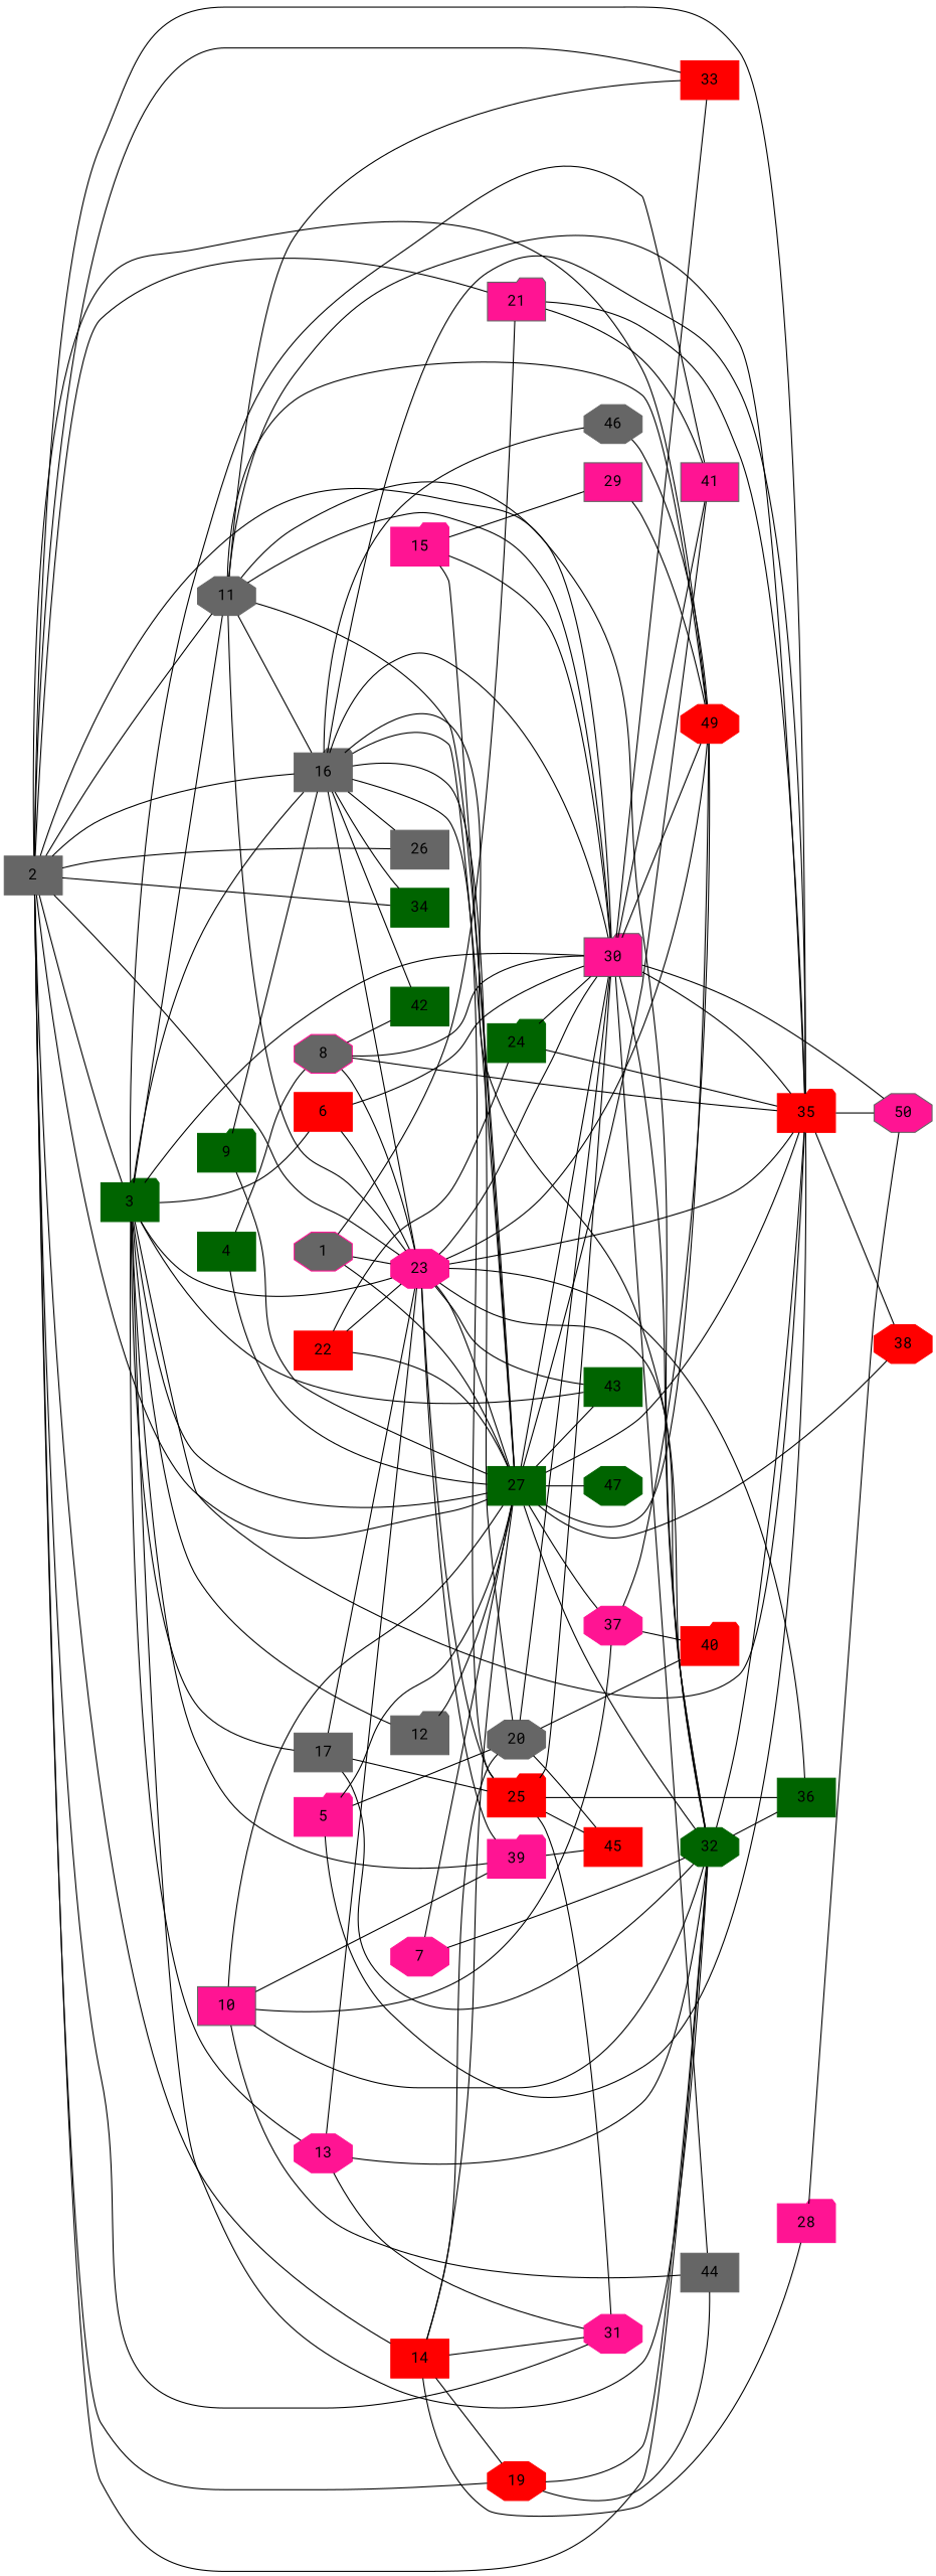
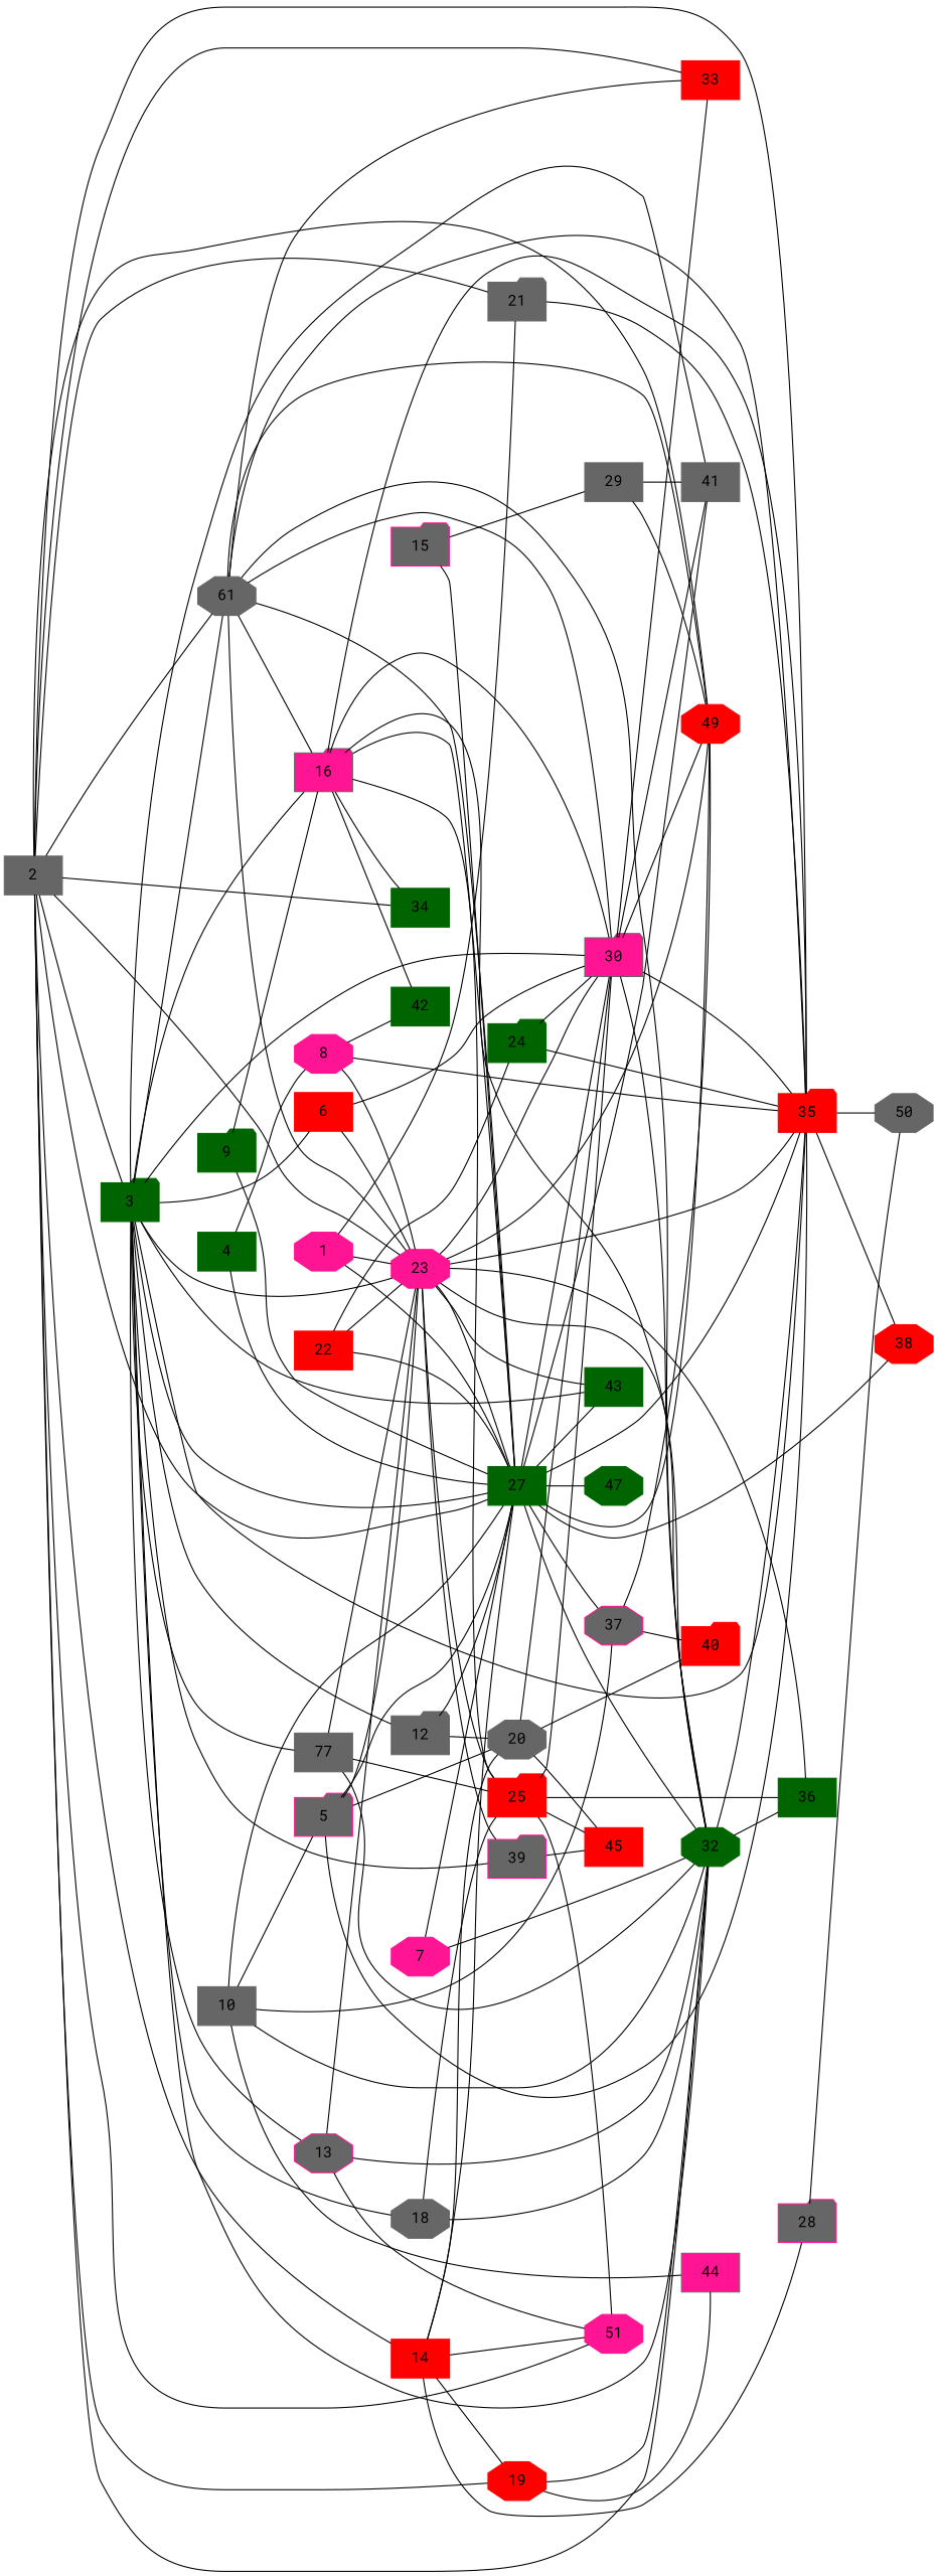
  graph {
    fontname="Roboto Mono"
    rankdir=LR
    node [color=gray40 fontname="Roboto Mono" shape=box style=filled]
    edge [fontname="Roboto Mono" weight=1.0]
-   1 [color=deeppink shape=octagon fillcolor=gray40]
-   21 [shape=folder fillcolor=deeppink]
+   1 [color=deeppink shape=octagon]
+   21 [shape=folder]
    23 [color=deeppink shape=octagon]
    27 [color=darkgreen]
    35 [color=red shape=folder]
    30 [fillcolor=deeppink shape=folder]
    32 [color=darkgreen shape=octagon]
    49 [color=red shape=octagon]
-   39 [color=deeppink shape=folder]
+   39 [color=deeppink shape=folder fillcolor=gray40]
    43 [color=darkgreen]
    25 [color=red shape=folder]
    36 [color=darkgreen]
-   41 [fillcolor=deeppink]
-   37 [color=deeppink shape=octagon]
+   41
+   37 [color=deeppink shape=octagon fillcolor=gray40]
    38 [color=red shape=octagon]
    47 [color=darkgreen shape=octagon]
    2
    3 [color=darkgreen shape=folder]
-   11 [shape=octagon]
+   11 [shape=octagon label=61]
    14 [color=red]
-   16 [shape=folder]
+   16 [shape=folder fillcolor=deeppink]
    19 [color=red shape=octagon]
-   26
    33 [color=red]
    34 [color=darkgreen]
-   31 [color=deeppink shape=octagon]
+   31 [color=deeppink shape=octagon label=51]
    6 [color=red]
    12 [shape=folder]
-   13 [color=deeppink shape=octagon]
-   17
-   28 [color=deeppink shape=folder]
+   13 [color=deeppink shape=octagon fillcolor=gray40]
+   17 [label=77]
+   18 [shape=octagon]
+   28 [color=deeppink shape=folder fillcolor=gray40]
    20 [shape=octagon]
    42 [color=darkgreen]
-   46 [shape=octagon]
-   44
-   50 [shape=octagon fillcolor=deeppink]
+   44 [fillcolor=deeppink]
+   50 [shape=octagon]
    45 [color=red]
    4 [color=darkgreen]
-   8 [color=deeppink shape=octagon fillcolor=gray40]
-   5 [color=deeppink shape=folder]
+   8 [color=deeppink shape=octagon]
+   5 [color=deeppink shape=folder fillcolor=gray40]
    40 [color=red shape=folder]
    7 [color=deeppink shape=octagon]
    9 [color=darkgreen shape=folder]
-   10 [fillcolor=deeppink]
-   15 [color=deeppink shape=folder]
-   29 [fillcolor=deeppink]
+   10
+   15 [color=deeppink shape=folder fillcolor=gray40]
+   29
    22 [color=red]
    24 [color=darkgreen shape=folder]
    1 -- 21
    1 -- 23
    1 -- 27
    21 -- 35
    23 -- 27
    23 -- 35
    23 -- 30 [weight=2.0]
    23 -- 32
    23 -- 49
    23 -- 39
    23 -- 43
    23 -- 25
    23 -- 36
    27 -- 35
    27 -- 30
    27 -- 32
    27 -- 49
    27 -- 43
    27 -- 41
    27 -- 37
    27 -- 38
    27 -- 47
    35 -- 38
    35 -- 50
    30 -- 35 [weight=2.0]
    30 -- 32
    30 -- 49
    30 -- 41
    30 -- 33
-   30 -- 44
-   30 -- 50
    32 -- 35 [weight=2.0]
    32 -- 36
    39 -- 45
    25 -- 30
    25 -- 36
    25 -- 31
    25 -- 45
    37 -- 49
    37 -- 40
    2 -- 21
    2 -- 23
    2 -- 27
    2 -- 35
-   2 -- 30
    2 -- 32 [weight=2.0]
    2 -- 49
    2 -- 3 [weight=2.0]
    2 -- 11 [weight=2.0]
    2 -- 14
-   2 -- 16
    2 -- 19
-   2 -- 26
    2 -- 33
    2 -- 34
    2 -- 31
    3 -- 23
    3 -- 27 [weight=2.0]
    3 -- 35
    3 -- 30 [weight=2.0]
    3 -- 32
    3 -- 39
    3 -- 43
    3 -- 41
    3 -- 11 [weight=4.0]
    3 -- 16 [weight=2.0]
    3 -- 6
    3 -- 12
    3 -- 13
    3 -- 17
+   3 -- 18
    11 -- 23 [weight=3.0]
    11 -- 27 [weight=3.0]
    11 -- 35 [weight=2.0]
    11 -- 30 [weight=4.0]
    11 -- 32 [weight=2.0]
    11 -- 49
    11 -- 16 [weight=2.0]
    11 -- 33
    14 -- 27
    14 -- 19
    14 -- 31
    14 -- 28
    14 -- 20
-   16 -- 23
+   5 -- 23
    16 -- 27
    16 -- 35
    16 -- 30
    16 -- 32 [weight=2.0]
    16 -- 25
-   16 -- 26
    16 -- 34
-   16 -- 20
+   12 -- 20
    16 -- 42
-   16 -- 46
    19 -- 32
    19 -- 44
    6 -- 23
    6 -- 30 [weight=2.0]
    12 -- 27
    13 -- 23
    13 -- 32
    13 -- 31
    17 -- 23
    17 -- 32
    17 -- 25
+   18 -- 32
+   18 -- 25
    28 -- 50
    20 -- 30
    20 -- 45
    20 -- 40
-   46 -- 49
    4 -- 27
    4 -- 8
    8 -- 23
    8 -- 35
-   8 -- 30
    8 -- 42
    5 -- 27
    5 -- 35
    5 -- 20
    7 -- 27
    7 -- 32
    9 -- 27 [weight=2.0]
    9 -- 16
    10 -- 27
    10 -- 32
-   10 -- 39
+   10 -- 5
    10 -- 37 [weight=2.0]
    10 -- 44
    15 -- 27
-   15 -- 30
    15 -- 29
    29 -- 49
-   21 -- 41
+   29 -- 41
    22 -- 23 [weight=2.0]
    22 -- 27
    22 -- 24
    24 -- 35
    24 -- 30
  }
